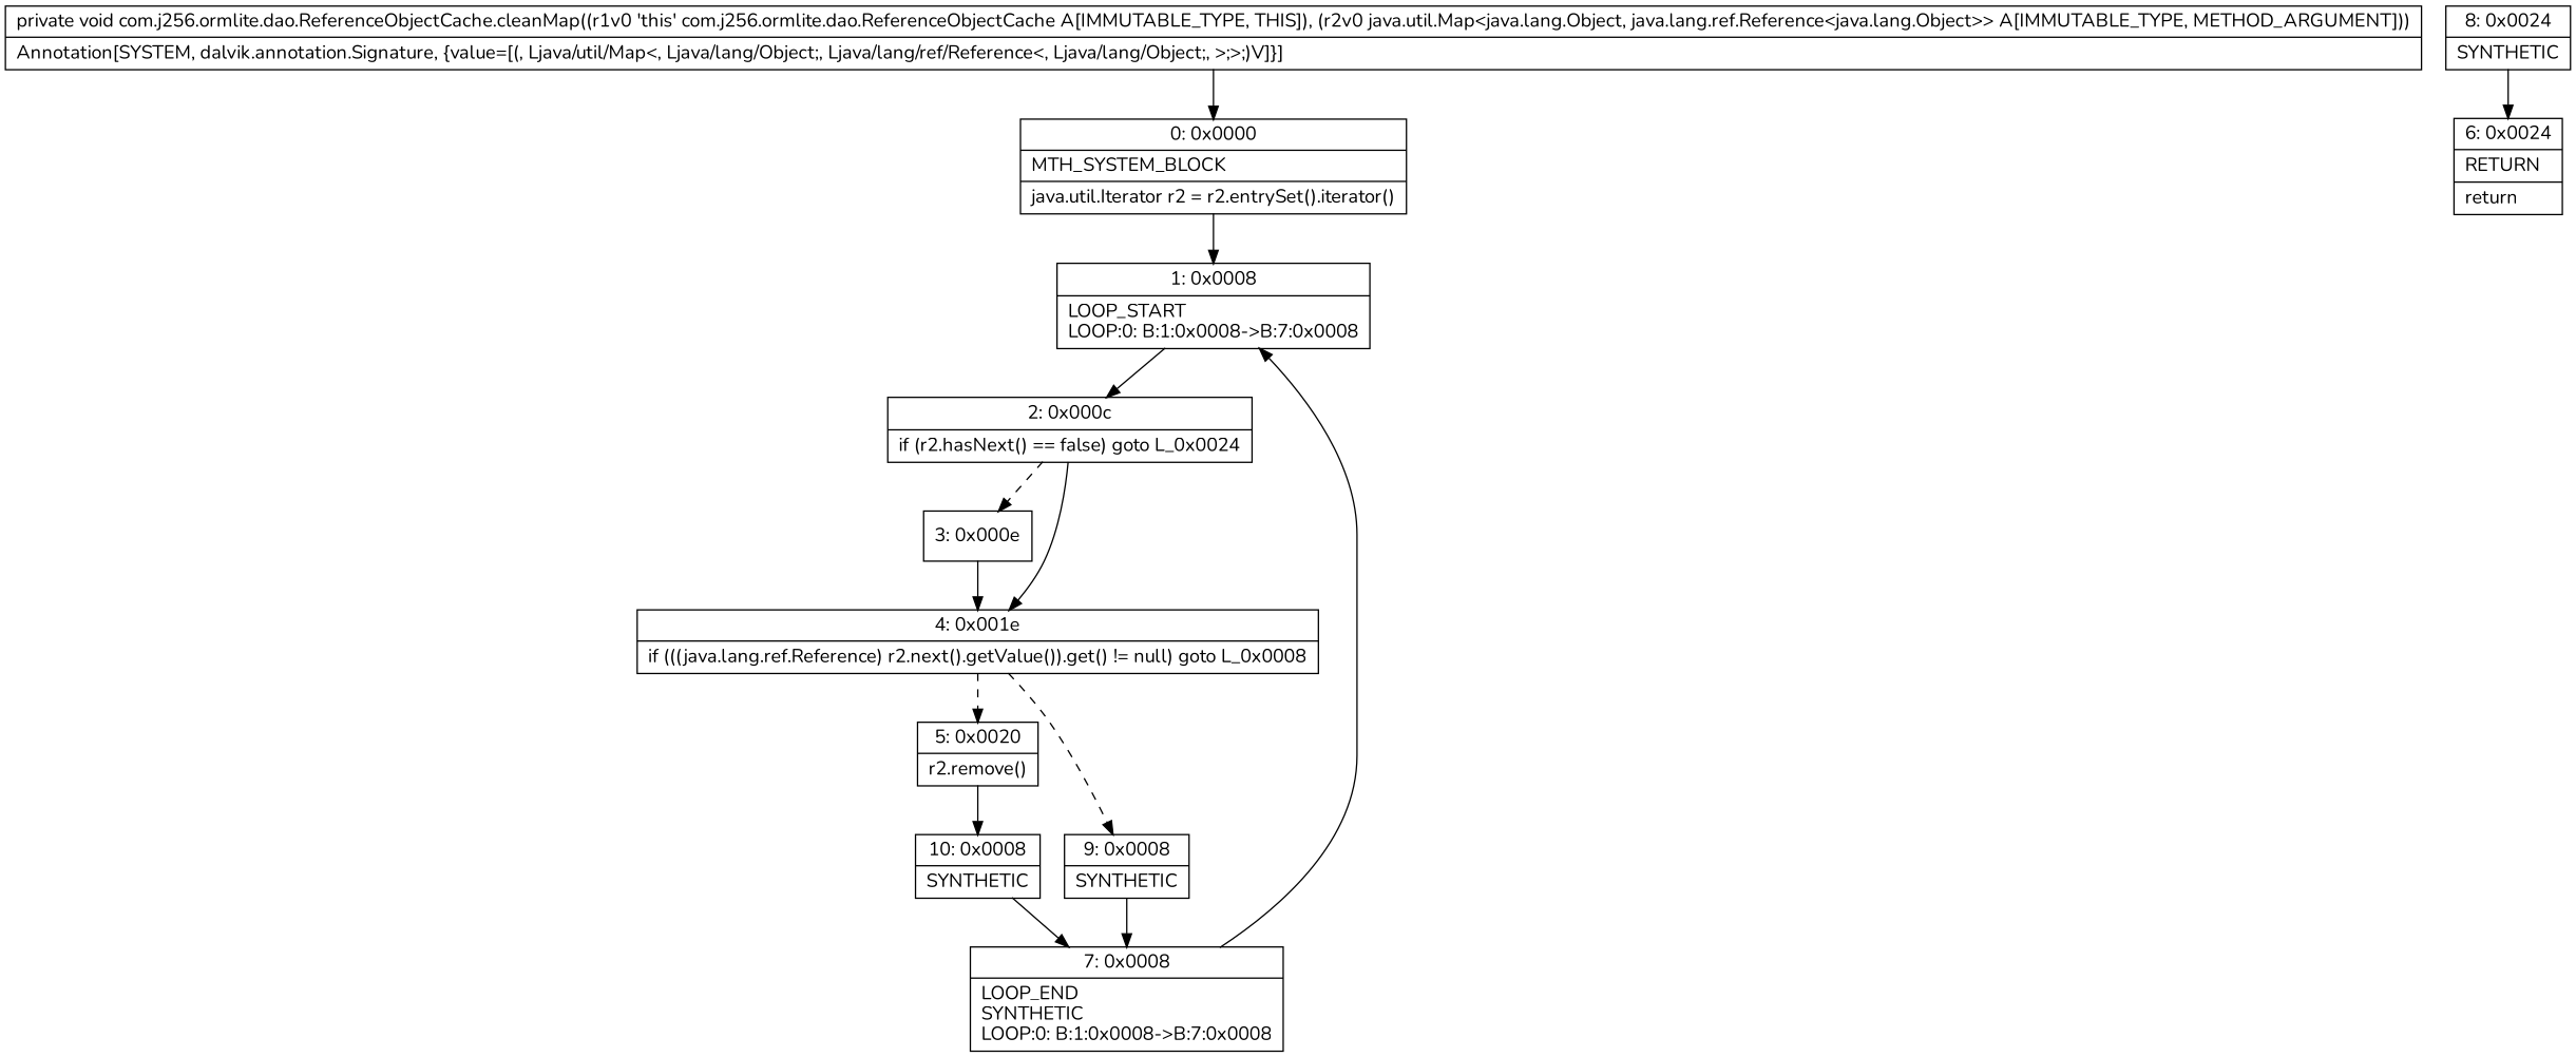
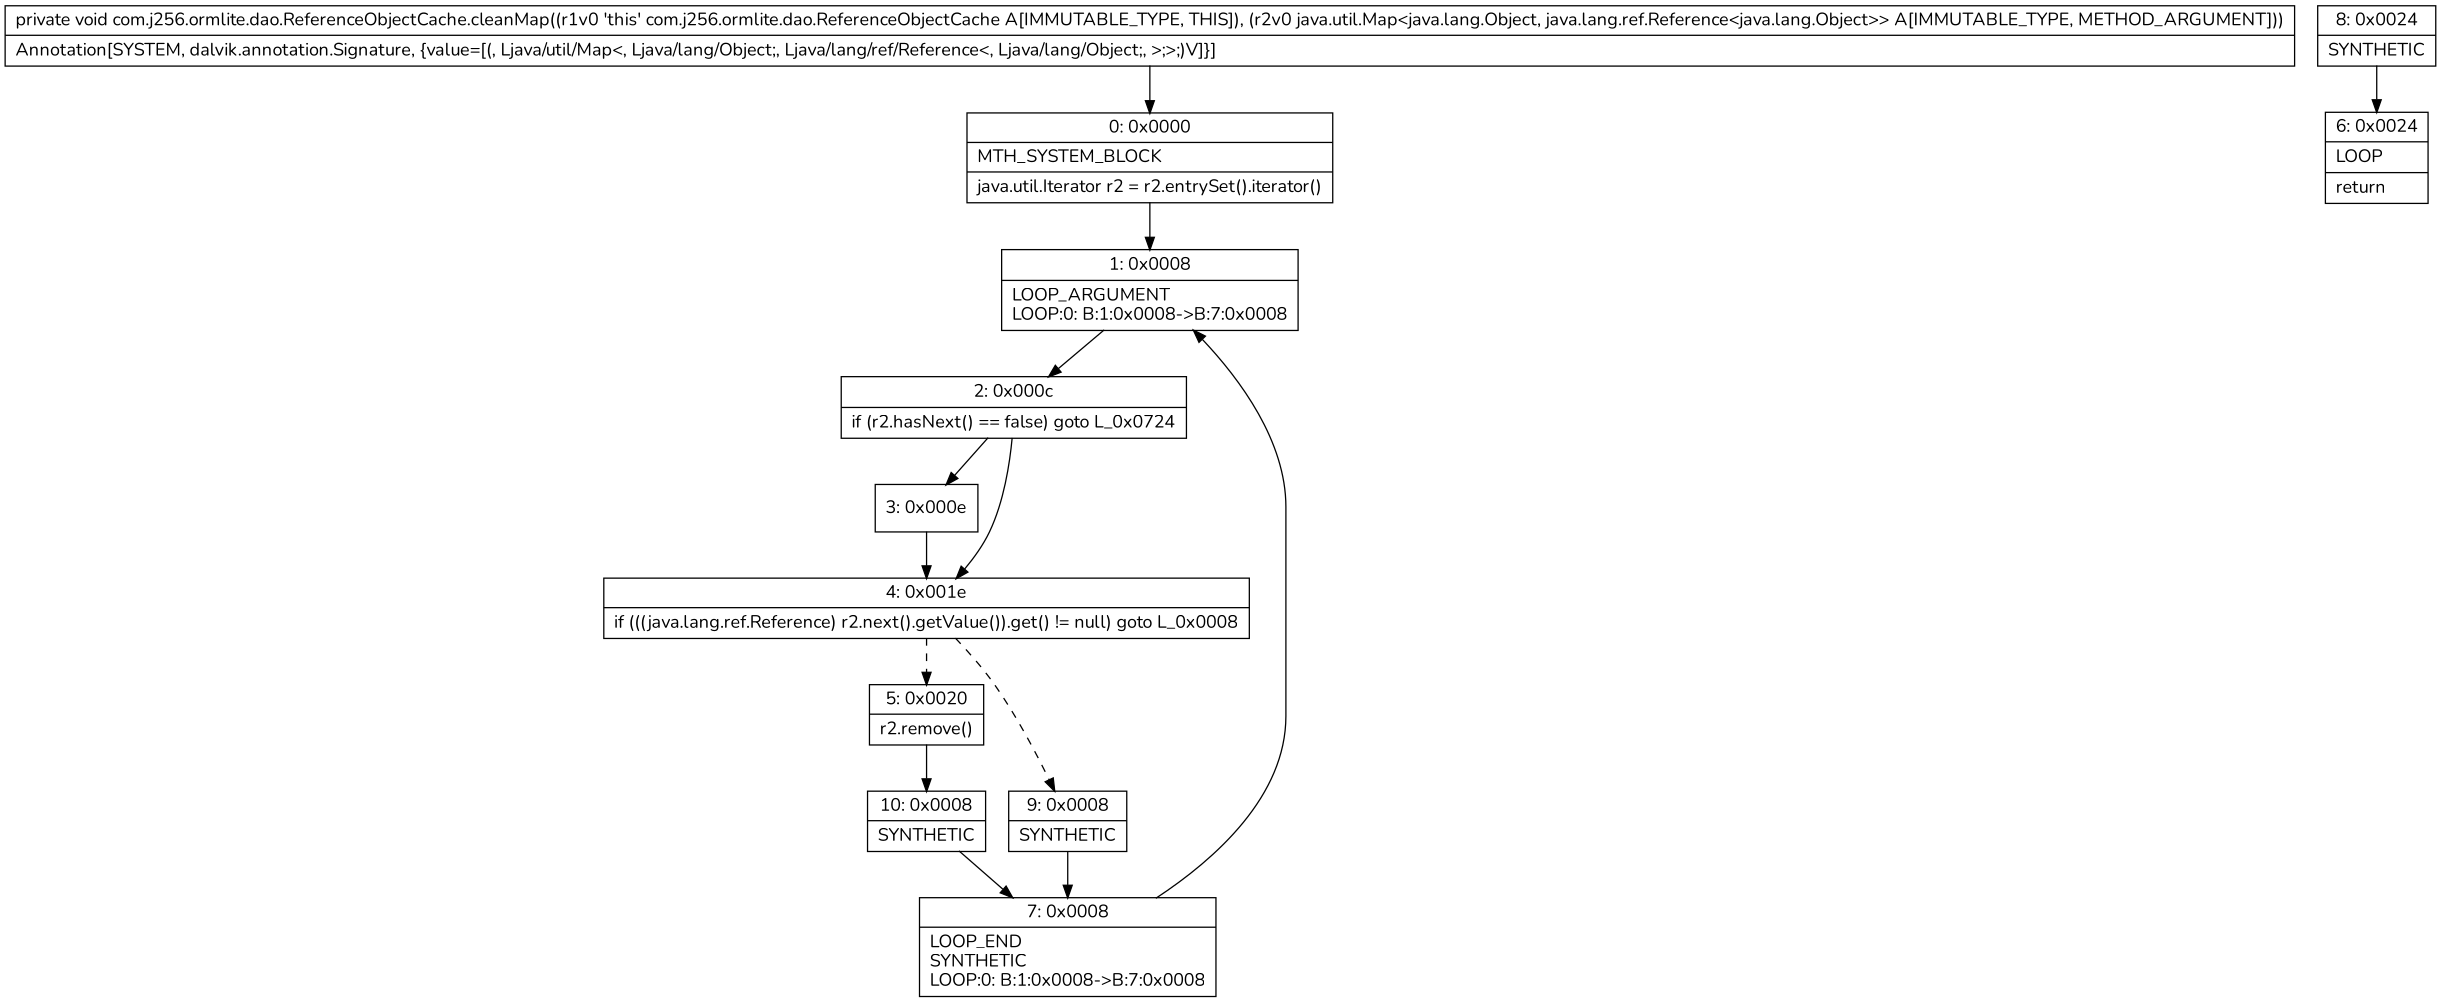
  digraph {
    fontname=Nunito
    node [fontname=Nunito shape=record]
    edge [fontname=Nunito]
    n1 [label="{0\:\ 0x0000|MTH_SYSTEM_BLOCK\l|java.util.Iterator r2 = r2.entrySet().iterator()\l}"]
-   n2 [label="{1\:\ 0x0008|LOOP_START\lLOOP:0: B:1:0x0008\-\>B:7:0x0008\l}"]
-   n3 [label="{2\:\ 0x000c|if (r2.hasNext() == false) goto L_0x0024\l}"]
+   n2 [label="{1\:\ 0x0008|LOOP_ARGUMENT\lLOOP:0: B:1:0x0008\-\>B:7:0x0008\l}"]
+   n3 [label="{2\:\ 0x000c|if (r2.hasNext() == false) goto L_0x0724\l}"]
    n4 [label="{3\:\ 0x000e}"]
    n5 [label="{4\:\ 0x001e|if (((java.lang.ref.Reference) r2.next().getValue()).get() != null) goto L_0x0008\l}"]
    n6 [label="{8\:\ 0x0024|SYNTHETIC\l}"]
-   n7 [label="{6\:\ 0x0024|RETURN\l|return\l}"]
+   n7 [label="{6\:\ 0x0024|LOOP\l|return\l}"]
    n8 [label="{5\:\ 0x0020|r2.remove()\l}"]
    n9 [label="{9\:\ 0x0008|SYNTHETIC\l}"]
    n10 [label="{10\:\ 0x0008|SYNTHETIC\l}"]
    n11 [label="{7\:\ 0x0008|LOOP_END\lSYNTHETIC\lLOOP:0: B:1:0x0008\-\>B:7:0x0008\l}"]
    n12 [label="{private void com.j256.ormlite.dao.ReferenceObjectCache.cleanMap((r1v0 'this' com.j256.ormlite.dao.ReferenceObjectCache A[IMMUTABLE_TYPE, THIS]), (r2v0 java.util.Map\<java.lang.Object, java.lang.ref.Reference\<java.lang.Object\>\> A[IMMUTABLE_TYPE, METHOD_ARGUMENT]))  | Annotation[SYSTEM, dalvik.annotation.Signature, \{value=[(, Ljava\/util\/Map\<, Ljava\/lang\/Object;, Ljava\/lang\/ref\/Reference\<, Ljava\/lang\/Object;, \>;\>;)V]\}]\l}"]
    n1 -> n2
    n2 -> n3
-   n3 -> n4 [style=dashed]
+   n3 -> n4 [style=solid]
    n3 -> n5
    n4 -> n5
    n5 -> n8 [style=dashed]
    n5 -> n9 [style=dashed]
    n6 -> n7
    n8 -> n10
    n9 -> n11
    n10 -> n11
    n11 -> n2
    n12 -> n1
  }
